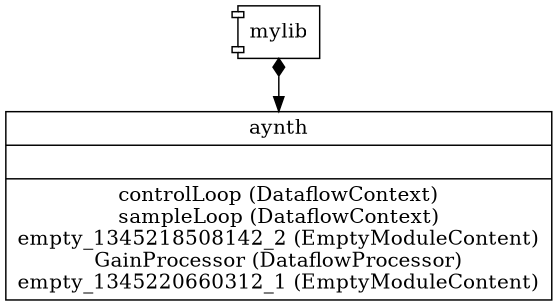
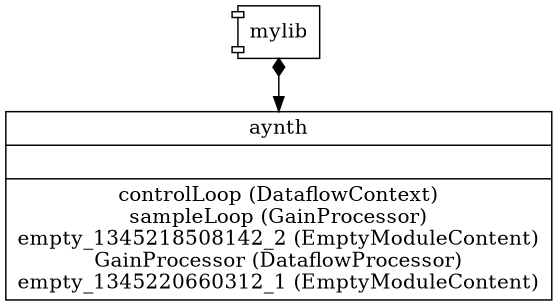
  graph {
-   n1 [label="{aynth||controlLoop (DataflowContext)\nsampleLoop (DataflowContext)\nempty_1345218508142_2 (EmptyModuleContent)\nGainProcessor (DataflowProcessor)\nempty_1345220660312_1 (EmptyModuleContent)}" shape=record]
+   n1 [label="{aynth||controlLoop (DataflowContext)\nsampleLoop (GainProcessor)\nempty_1345218508142_2 (EmptyModuleContent)\nGainProcessor (DataflowProcessor)\nempty_1345220660312_1 (EmptyModuleContent)}" shape=record]
    n2 [label=mylib shape=component]
    n2 -- n1 [arrowhead=normal arrowtail=diamond dir=both style=solid]
  }
